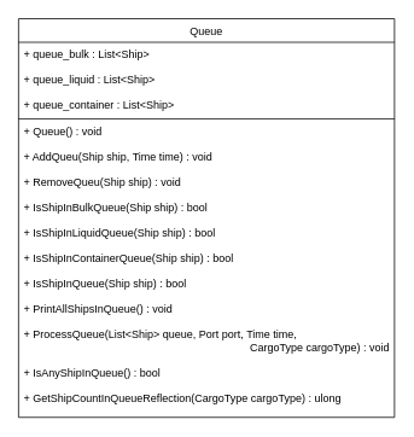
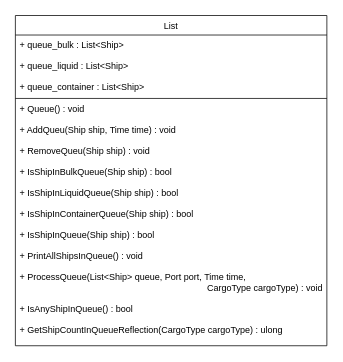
  <mxCell id="0" />
  <mxCell id="1" parent="0" />
- <mxCell id="2" value="Queue" style="swimlane;fontStyle=0;align=center;verticalAlign=top;childLayout=stackLayout;horizontal=1;startSize=26;horizontalStack=0;resizeParent=1;resizeLast=0;collapsible=1;marginBottom=0;rounded=0;shadow=0;strokeWidth=1;" parent="1" vertex="1"><mxGeometry x="20" y="20" width="415" height="440" as="geometry"><mxRectangle x="-656" y="42" width="160" height="26" as="alternateBounds" /></mxGeometry></mxCell>
+ <mxCell id="2" value="List" style="swimlane;fontStyle=0;align=center;verticalAlign=top;childLayout=stackLayout;horizontal=1;startSize=26;horizontalStack=0;resizeParent=1;resizeLast=0;collapsible=1;marginBottom=0;rounded=0;shadow=0;strokeWidth=1;" parent="1" vertex="1"><mxGeometry x="20" y="20" width="415" height="440" as="geometry"><mxRectangle x="-656" y="42" width="160" height="26" as="alternateBounds" /></mxGeometry></mxCell>
  <mxCell id="3" value="+ queue_bulk : List&lt;Ship&gt; &#10;&#10; + queue_liquid : List&lt;Ship&gt; &#10;&#10;+ queue_container : List&lt;Ship&gt;" style="text;align=left;verticalAlign=top;spacingLeft=4;spacingRight=4;overflow=hidden;rotatable=0;points=[[0,0.5],[1,0.5]];portConstraint=eastwest;" parent="2" vertex="1"><mxGeometry y="26" width="415" height="84" as="geometry" /></mxCell>
  <mxCell id="4" value="" style="line;html=1;strokeWidth=1;align=left;verticalAlign=middle;spacingTop=-1;spacingLeft=3;spacingRight=3;rotatable=0;labelPosition=right;points=[];portConstraint=eastwest;" parent="2" vertex="1"><mxGeometry y="110" width="415" height="1" as="geometry" /></mxCell>
  <mxCell id="5" value="+ Queue() : void&#10;  &#10;+ AddQueu(Ship ship, Time time) : void &#10;&#10;+ RemoveQueu(Ship ship) : void&#10;&#10; + IsShipInBulkQueue(Ship ship) : bool&#10;&#10; + IsShipInLiquidQueue(Ship ship) : bool&#10;&#10; + IsShipInContainerQueue(Ship ship) : bool&#10;&#10; + IsShipInQueue(Ship ship) : bool &#10;&#10; + PrintAllShipsInQueue() : void&#10;&#10; + ProcessQueue(List&lt;Ship&gt; queue, Port port, Time time,&#10;                                                                           CargoType cargoType) : void&#10;&#10; + IsAnyShipInQueue() : bool&#10;&#10; + GetShipCountInQueueReflection(CargoType cargoType) : ulong" style="text;align=left;verticalAlign=top;spacingLeft=4;spacingRight=4;overflow=hidden;rotatable=0;points=[[0,0.5],[1,0.5]];portConstraint=eastwest;" vertex="1" parent="2"><mxGeometry y="111" width="415" height="324" as="geometry" /></mxCell>
